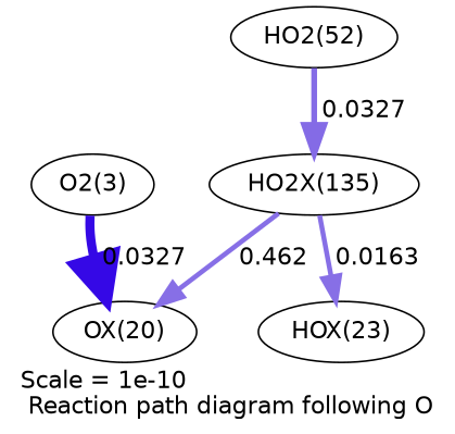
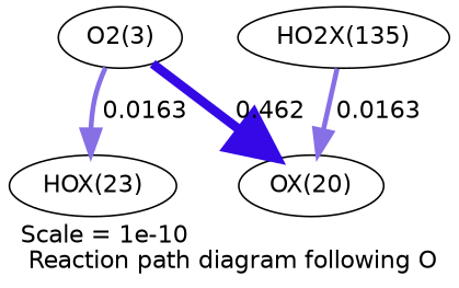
  digraph {
    fontname=Helvetica
    label="Scale = 1e-10\l Reaction path diagram following O"
    node [fontname=Helvetica]
    edge [arrowsize=1.45 color="0.7, 0.516, 0.9" fontname=Helvetica penwidth=2.89]
    n1 [label="O2(3)"]
    n2 [label="OX(20)"]
    n3 [label="HOX(23)"]
    n4 [label="HO2X(135)"]
-   n5 [label="HO2(52)"]
-   n1 -> n2 [arrowsize=2.71 color="0.7, 0.962, 0.9" label=" 0.0327" penwidth=5.42]
-   n4 -> n2 [label=" 0.462"]
-   n4 -> n3 [label=" 0.0163"]
-   n5 -> n4 [arrowsize=1.71 color="0.7, 0.533, 0.9" label=" 0.0327" penwidth=3.42]
+   n1 -> n2 [arrowsize=2.71 color="0.7, 0.962, 0.9" label=" 0.462" penwidth=5.42]
+   n4 -> n2 [label=" 0.0163"]
+   n1 -> n3 [label=" 0.0163"]
  }
